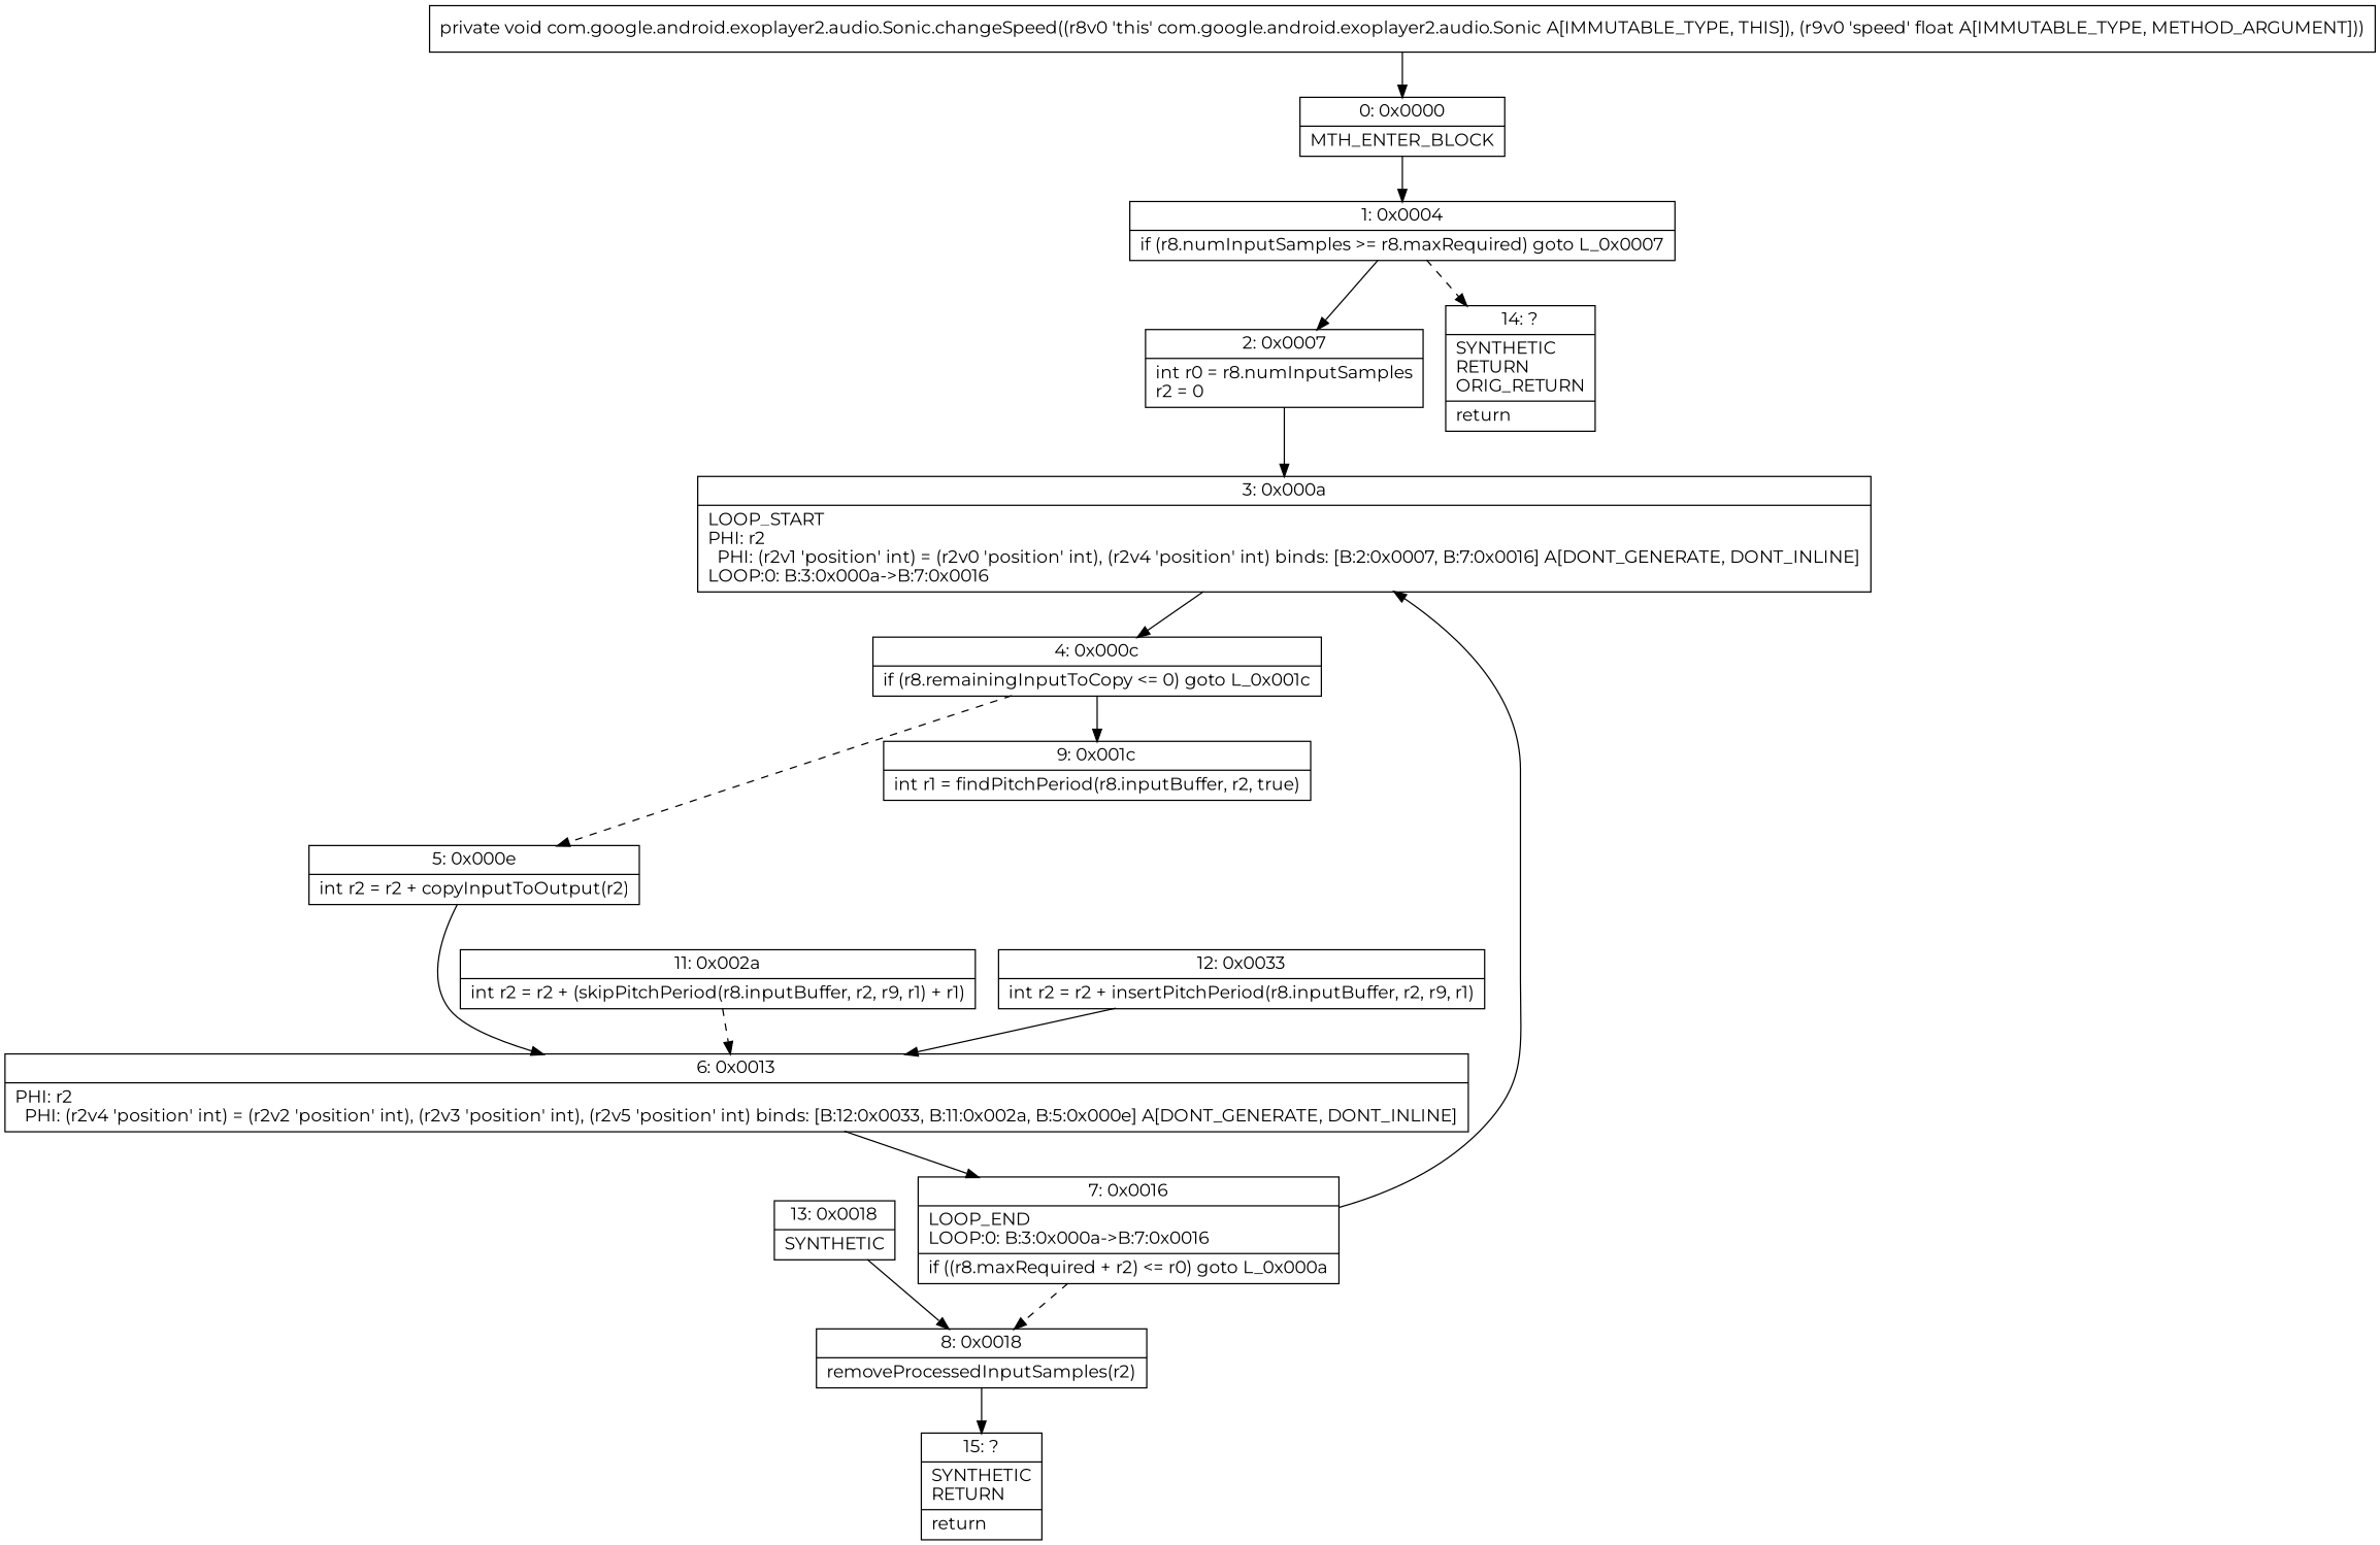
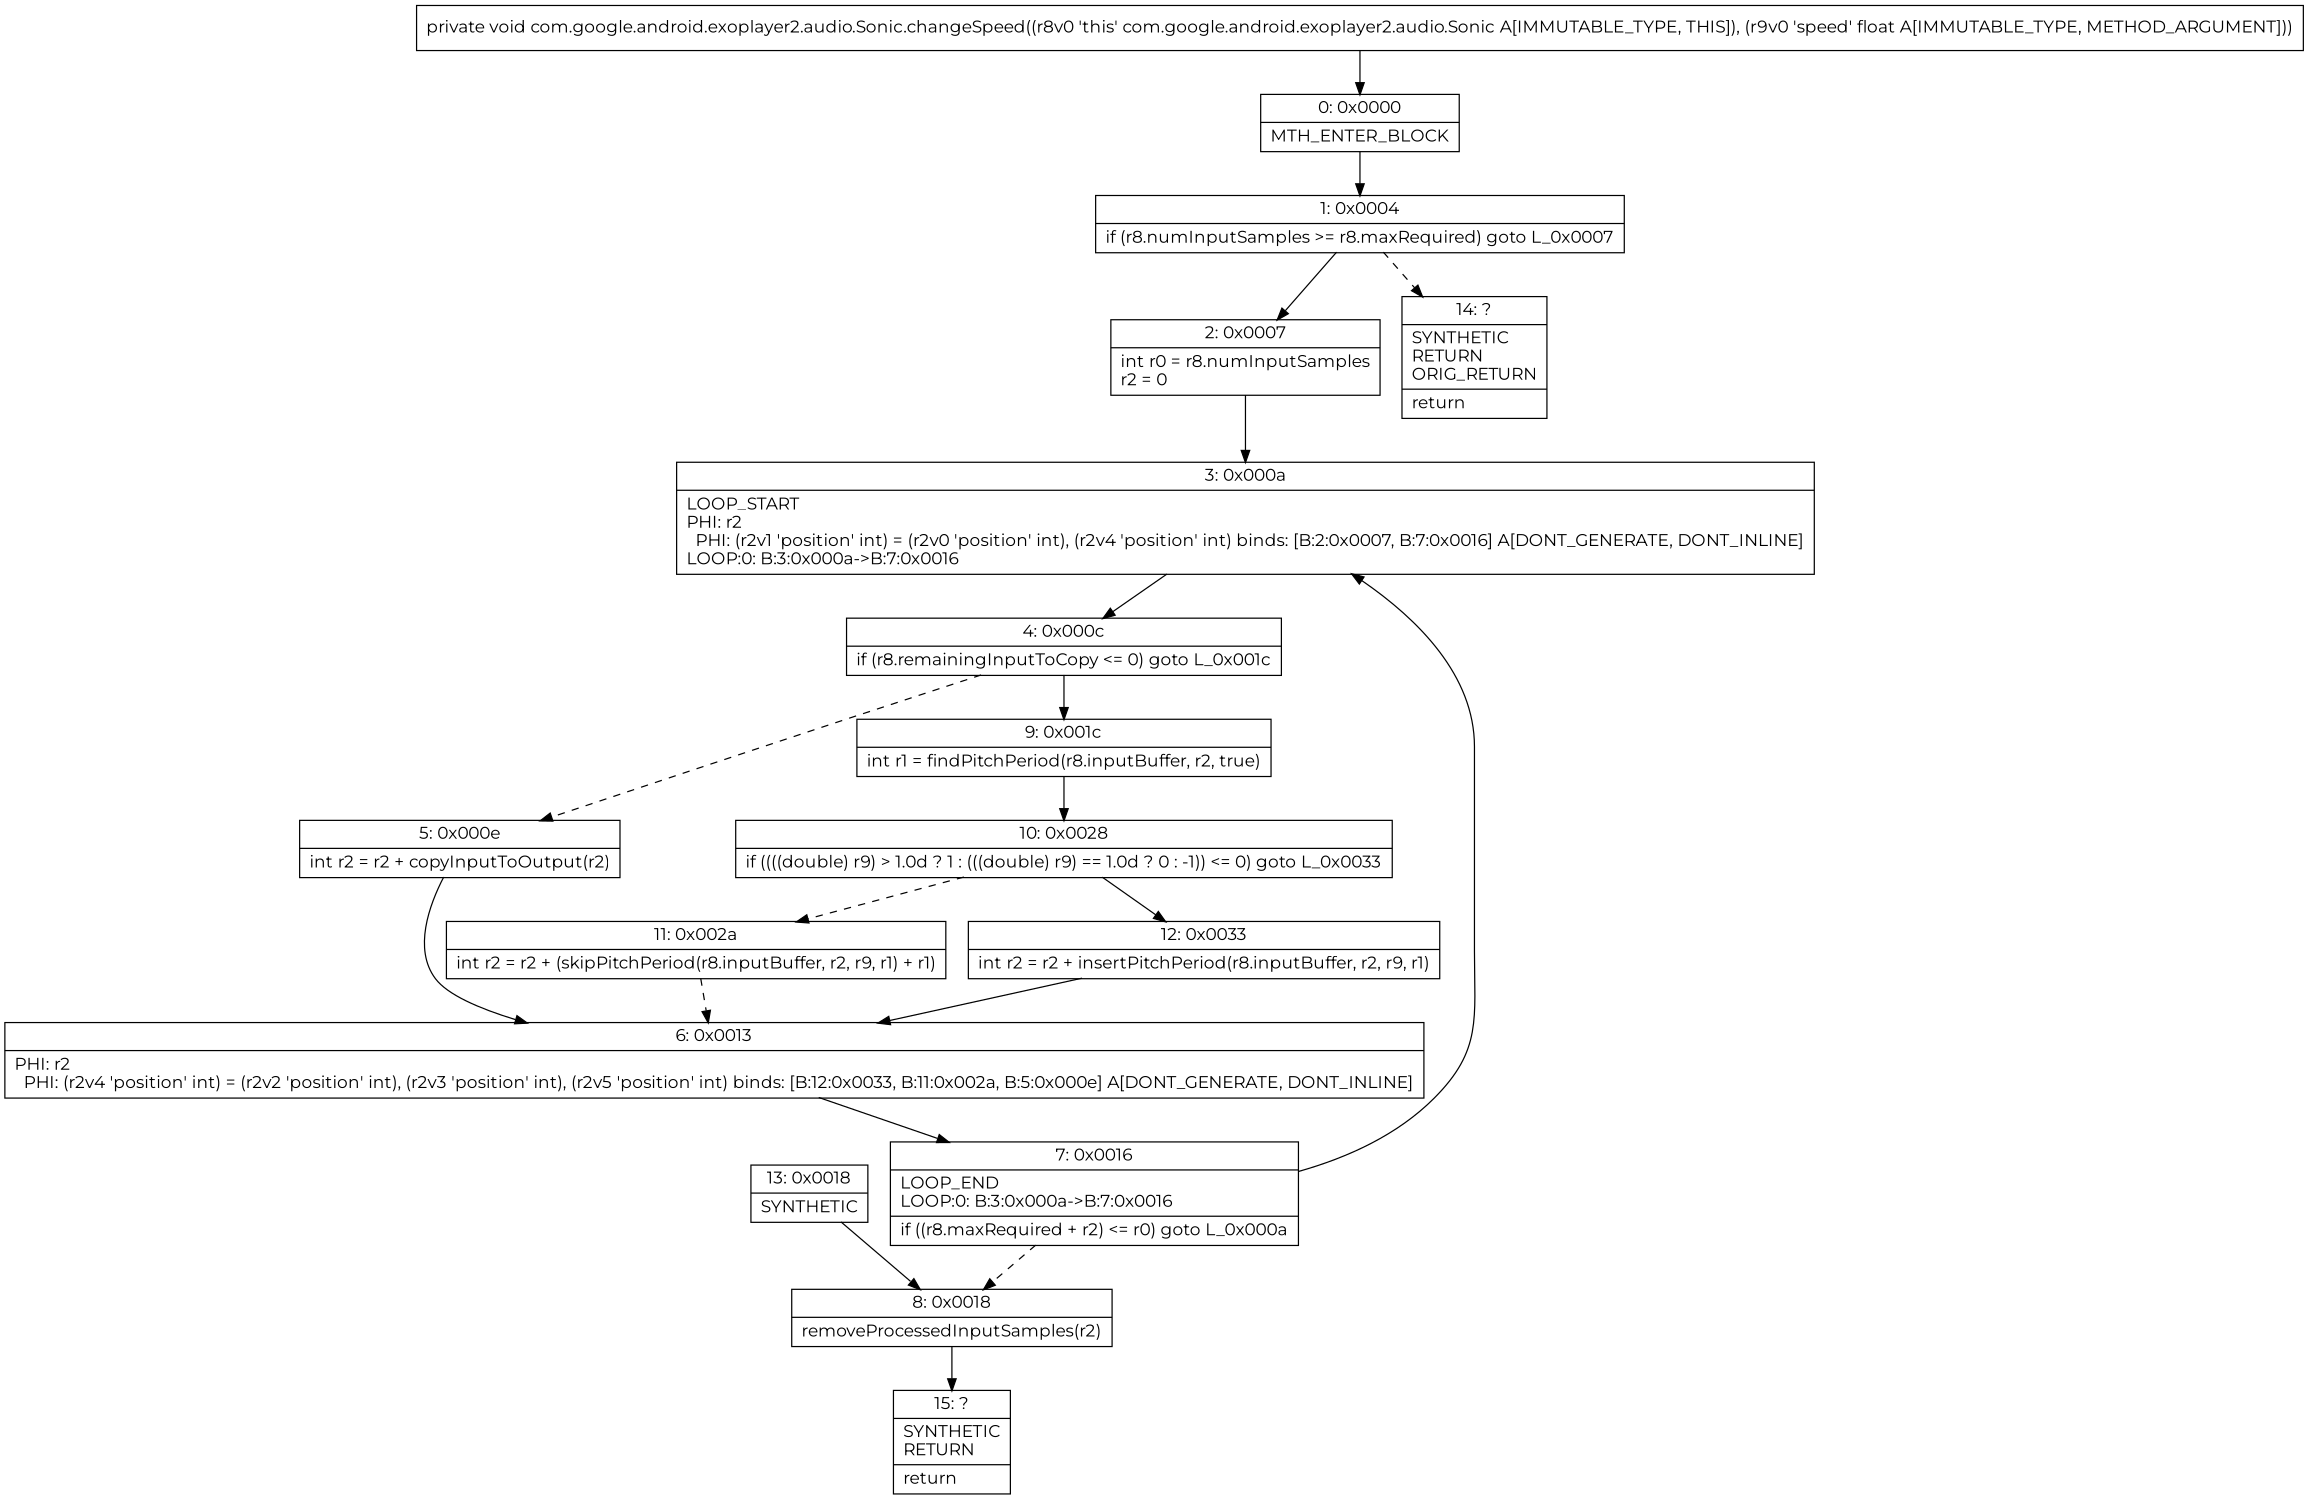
  digraph {
    fontname=Montserrat
    node [fontname=Montserrat shape=record]
    edge [fontname=Montserrat]
    n1 [label="{0\:\ 0x0000|MTH_ENTER_BLOCK\l}"]
    n2 [label="{1\:\ 0x0004|if (r8.numInputSamples \>= r8.maxRequired) goto L_0x0007\l}"]
    n3 [label="{2\:\ 0x0007|int r0 = r8.numInputSamples\lr2 = 0\l}"]
    n4 [label="{14\:\ ?|SYNTHETIC\lRETURN\lORIG_RETURN\l|return\l}"]
    n5 [label="{3\:\ 0x000a|LOOP_START\lPHI: r2 \l  PHI: (r2v1 'position' int) = (r2v0 'position' int), (r2v4 'position' int) binds: [B:2:0x0007, B:7:0x0016] A[DONT_GENERATE, DONT_INLINE]\lLOOP:0: B:3:0x000a\-\>B:7:0x0016\l}"]
    n6 [label="{4\:\ 0x000c|if (r8.remainingInputToCopy \<= 0) goto L_0x001c\l}"]
    n7 [label="{5\:\ 0x000e|int r2 = r2 + copyInputToOutput(r2)\l}"]
    n8 [label="{9\:\ 0x001c|int r1 = findPitchPeriod(r8.inputBuffer, r2, true)\l}"]
    n9 [label="{6\:\ 0x0013|PHI: r2 \l  PHI: (r2v4 'position' int) = (r2v2 'position' int), (r2v3 'position' int), (r2v5 'position' int) binds: [B:12:0x0033, B:11:0x002a, B:5:0x000e] A[DONT_GENERATE, DONT_INLINE]\l}"]
+   n10 [label="{10\:\ 0x0028|if ((((double) r9) \> 1.0d ? 1 : (((double) r9) == 1.0d ? 0 : \-1)) \<= 0) goto L_0x0033\l}"]
    n11 [label="{7\:\ 0x0016|LOOP_END\lLOOP:0: B:3:0x000a\-\>B:7:0x0016\l|if ((r8.maxRequired + r2) \<= r0) goto L_0x000a\l}"]
    n12 [label="{8\:\ 0x0018|removeProcessedInputSamples(r2)\l}"]
    n13 [label="{13\:\ 0x0018|SYNTHETIC\l}"]
    n14 [label="{15\:\ ?|SYNTHETIC\lRETURN\l|return\l}"]
    n15 [label="{11\:\ 0x002a|int r2 = r2 + (skipPitchPeriod(r8.inputBuffer, r2, r9, r1) + r1)\l}"]
    n16 [label="{12\:\ 0x0033|int r2 = r2 + insertPitchPeriod(r8.inputBuffer, r2, r9, r1)\l}"]
    n17 [label="{private void com.google.android.exoplayer2.audio.Sonic.changeSpeed((r8v0 'this' com.google.android.exoplayer2.audio.Sonic A[IMMUTABLE_TYPE, THIS]), (r9v0 'speed' float A[IMMUTABLE_TYPE, METHOD_ARGUMENT])) }"]
    n1 -> n2
    n2 -> n3
    n2 -> n4 [style=dashed]
    n3 -> n5
    n5 -> n6
    n6 -> n7 [style=dashed]
    n6 -> n8
    n7 -> n9
+   n8 -> n10
    n9 -> n11
+   n10 -> n15 [style=dashed]
+   n10 -> n16
    n11 -> n5
    n11 -> n12 [style=dashed]
    n12 -> n14
    n13 -> n12
    n15 -> n9 [style=dashed]
    n16 -> n9
    n17 -> n1
  }
